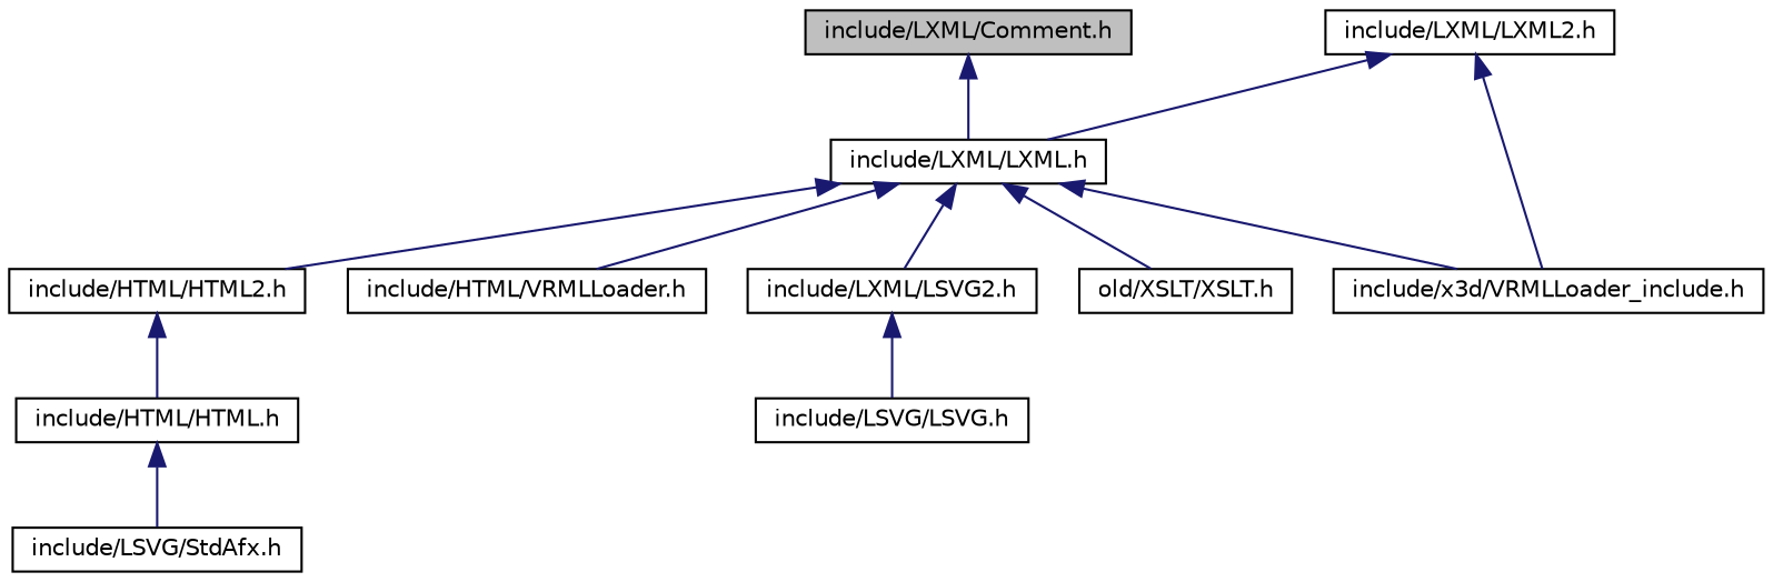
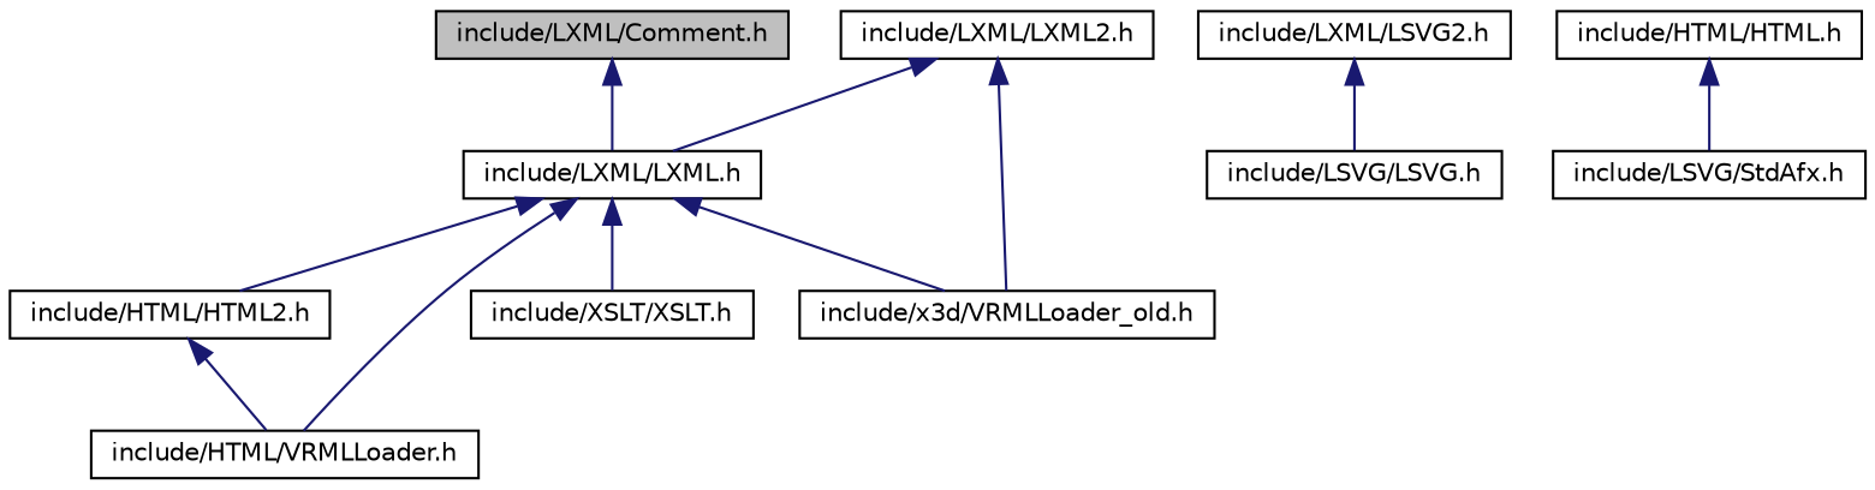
  digraph {
    node [color=black fillcolor=white fontname=Helvetica fontsize=10 shape=record style=filled]
    edge [color=midnightblue dir=back fontname=Helvetica fontsize=10 labelfontname=Helvetica labelfontsize=10 style=solid]
    n1 [fillcolor=grey75 fontcolor=black height=0.2 label="include/LXML/Comment.h" width=0.4]
    n2 [height=0.2 label="include/LXML/LXML.h" width=0.4]
    n3 [height=0.2 label="include/HTML/HTML2.h" width=0.4]
    n4 [height=0.2 label="include/HTML/VRMLLoader.h" width=0.4]
    n5 [height=0.2 label="include/LXML/LSVG2.h" width=0.4]
-   n6 [height=0.2 label="include/x3d/VRMLLoader_include.h" width=0.4]
-   n7 [height=0.2 label="old/XSLT/XSLT.h" width=0.4]
+   n6 [height=0.2 label="include/x3d/VRMLLoader_old.h" width=0.4]
+   n7 [height=0.2 label="include/XSLT/XSLT.h" width=0.4]
    n8 [height=0.2 label="include/HTML/HTML.h" width=0.4]
    n9 [height=0.2 label="include/LSVG/LSVG.h" width=0.4]
    n10 [height=0.2 label="include/LXML/LXML2.h" width=0.4]
    n11 [height=0.2 label="include/LSVG/StdAfx.h" width=0.4]
    n1 -> n2
    n2 -> n3
    n2 -> n4
-   n2 -> n5
    n2 -> n6
    n2 -> n7
-   n3 -> n8
+   n3 -> n4
    n5 -> n9
    n8 -> n11
    n10 -> n2
    n10 -> n6
  }
